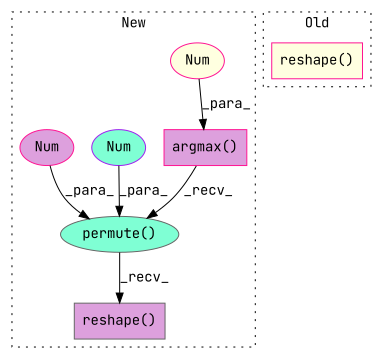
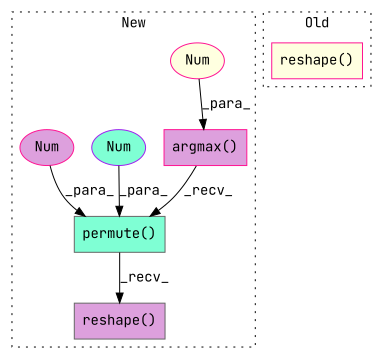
  digraph {
    fontname="JetBrains Mono"
    node [a=75 l=1 shape=box style=filled fillcolor=plum color=deeppink fontname="JetBrains Mono"]
    edge [fontname="JetBrains Mono"]
    n1 [l="14,1" label="argmax()" s="23280,23296"]
    n2 [a=76 l=2 label=Num s=23294 shape=ellipse fillcolor=lightyellow]
-   n3 [l="26,1" label="permute()" s="23280,23310" shape=ellipse fillcolor=aquamarine color=gray40]
+   n3 [l="26,1" label="permute()" s="23280,23310" fillcolor=aquamarine color=gray40]
    n4 [a=76 label=Num s=23309 shape=ellipse fillcolor=aquamarine color=purple]
    n5 [a=76 label=Num s=23306 shape=ellipse]
    n6 [l="40,1" label="reshape()" s="23280,23327" color=gray40]
    n7 [l="27,1" label="reshape()" s="12729,12766" fillcolor=lightyellow]
    subgraph cluster_1 {
      label=New
      style=dotted
      n1
      n2
      n3
      n4
      n5
      n6
    }
    subgraph cluster_2 {
      label=Old
      style=dotted
      n7
    }
    n1 -> n3 [label=_recv_]
    n2 -> n1 [label=_para_]
    n3 -> n6 [label=_recv_]
    n4 -> n3 [label=_para_]
    n5 -> n3 [label=_para_]
  }
